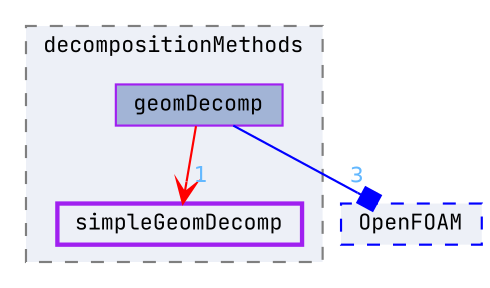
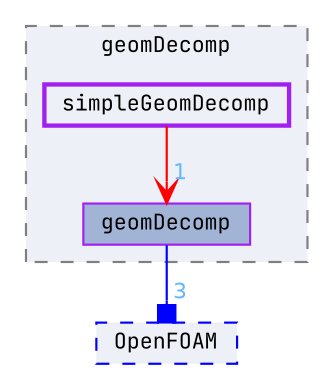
  digraph {
    compound=true
    fontname="JetBrains Mono"
    node [color=purple fillcolor="#edf0f7" fontname="JetBrains Mono" fontsize=10 shape=box]
    edge [fontcolor=steelblue1 fontname="JetBrains Mono" fontsize=10 labeldistance=1.5 labelfontname=Helvetica labelfontsize=10]
    n1 [fillcolor="#a2b4d6" height=0.2 label=geomDecomp style=filled width=0.4]
    n2 [height=0.2 label=simpleGeomDecomp style="filled,bold" width=0.4]
    n3 [color=blue height=0.2 label=OpenFOAM style="filled,dashed" width=0.4]
    subgraph cluster_1 {
      bgcolor="#edf0f7"
      fontsize=10
-     label=decompositionMethods
+     label=geomDecomp
      pencolor=grey50
      style="filled,dashed"
      n1
      n2
    }
    n1 -> n3 [arrowhead=box color=blue headlabel=3]
-   n1 -> n2 [arrowhead=vee color=red headlabel=1]
+   n2 -> n1 [arrowhead=vee color=red headlabel=1]
  }
